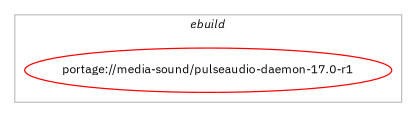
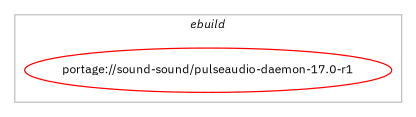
  digraph {
    compound=true
    concentrate=true
    fontname="IBM Plex Sans"
    fontsize=10
    newrank=true
    rankdir=LR
    ranksep=1.5
-   n1 [color=red fontname="IBM Plex Sans" fontsize=10 label="portage://media-sound/pulseaudio-daemon-17.0-r1" width=4]
+   n1 [color=red fontname="IBM Plex Sans" fontsize=10 label="portage://sound-sound/pulseaudio-daemon-17.0-r1" width=4]
    subgraph cluster_1 {
      color=gray
      label=<<i>ebuild</i>>
      n1
    }
    subgraph cluster_2 {
      color=gray
      label=<<i>dependencies</i>>
      subgraph cluster_3 {
        color=gray
        fillcolor="#eeeeee"
        label=<<i>compile</i>>
        style=filled
      }
      subgraph cluster_4 {
        color=gray
        fillcolor="#eeeeee"
        label=<<i>compile and run</i>>
        style=filled
      }
      subgraph cluster_5 {
        color=gray
        fillcolor="#eeeeee"
        label=<<i>run</i>>
        style=filled
      }
    }
    subgraph cluster_6 {
      color=gray
      label=<<i>candidates</i>>
      rank=same
    }
  }
